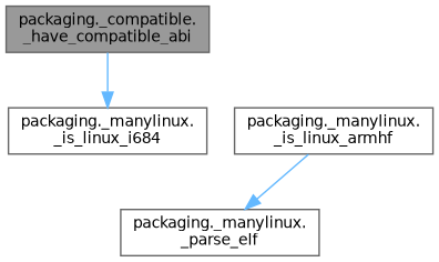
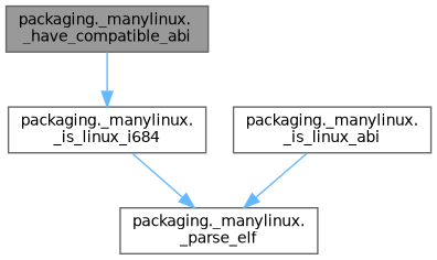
  digraph {
    fontname="DejaVu Sans"
    rankdir=TB
    node [color=grey40 fillcolor=white fontname="DejaVu Sans" fontsize=10 shape=box style=filled]
    edge [color=steelblue1 fontname="DejaVu Sans" fontsize=10 labelfontname=Helvetica labelfontsize=10 style=solid]
-   n1 [color=gray40 fillcolor=grey60 fontcolor=black height=0.2 label="packaging._compatible.\l_have_compatible_abi" width=0.4]
+   n1 [color=gray40 fillcolor=grey60 fontcolor=black height=0.2 label="packaging._manylinux.\l_have_compatible_abi" width=0.4]
    n2 [height=0.2 label="packaging._manylinux.\l_is_linux_i684" width=0.4]
-   n3 [height=0.2 label="packaging._manylinux.\l_is_linux_armhf" width=0.4]
+   n3 [height=0.2 label="packaging._manylinux.\l_is_linux_abi" width=0.4]
    n4 [height=0.2 label="packaging._manylinux.\l_parse_elf" width=0.4]
    n1 -> n2
+   n2 -> n4
    n3 -> n4
  }
